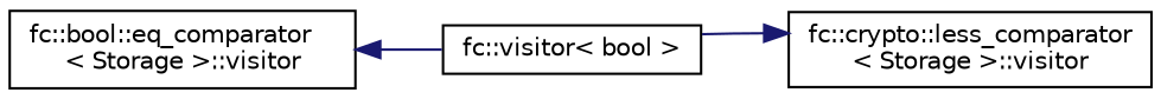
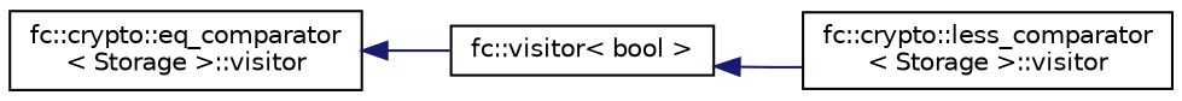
  digraph {
    rankdir=LR
    node [color=black fillcolor=white fontname=Helvetica fontsize=10 shape=record style=filled]
    edge [color=midnightblue dir=back fontname=Helvetica fontsize=10 labelfontname=Helvetica labelfontsize=10 style=solid]
    n1 [height=0.2 label="fc::visitor\< bool \>" width=0.4]
    n2 [height=0.2 label="fc::crypto::less_comparator\l\< Storage \>::visitor" width=0.4]
-   n3 [height=0.2 label="fc::bool::eq_comparator\l\< Storage \>::visitor" width=0.4]
-   n2 -> n1
+   n3 [height=0.2 label="fc::crypto::eq_comparator\l\< Storage \>::visitor" width=0.4]
+   n1 -> n2
    n3 -> n1
  }
